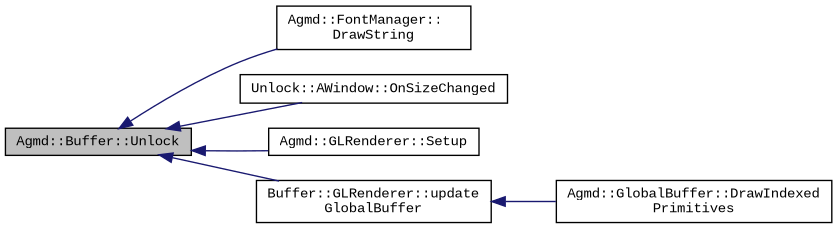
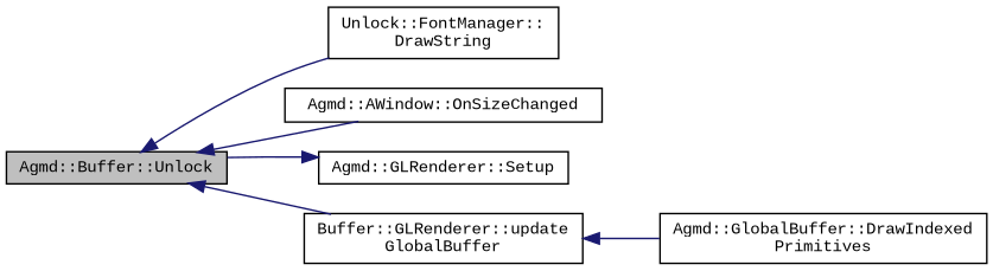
  digraph {
    fontname="Liberation Mono"
    rankdir=LR
    node [color=black fillcolor=white fontname="Liberation Mono" fontsize=10 shape=record style=filled]
    edge [color=midnightblue dir=back fontname="Liberation Mono" fontsize=10 labelfontname=Helvetica labelfontsize=10 style=solid]
    n1 [fillcolor=grey75 fontcolor=black height=0.2 label="Agmd::Buffer::Unlock" width=0.4]
-   n2 [height=0.2 label="Agmd::FontManager::\lDrawString" width=0.4]
-   n3 [height=0.2 label="Unlock::AWindow::OnSizeChanged" width=0.4]
+   n2 [height=0.2 label="Unlock::FontManager::\lDrawString" width=0.4]
+   n3 [height=0.2 label="Agmd::AWindow::OnSizeChanged" width=0.4]
    n4 [height=0.2 label="Agmd::GLRenderer::Setup" width=0.4]
    n5 [height=0.2 label="Buffer::GLRenderer::update\lGlobalBuffer" width=0.4]
    n6 [height=0.2 label="Agmd::GlobalBuffer::DrawIndexed\lPrimitives" width=0.4]
    n1 -> n2
    n1 -> n3
-   n1 -> n4
+   n4 -> n1
    n1 -> n5
    n5 -> n6
  }
